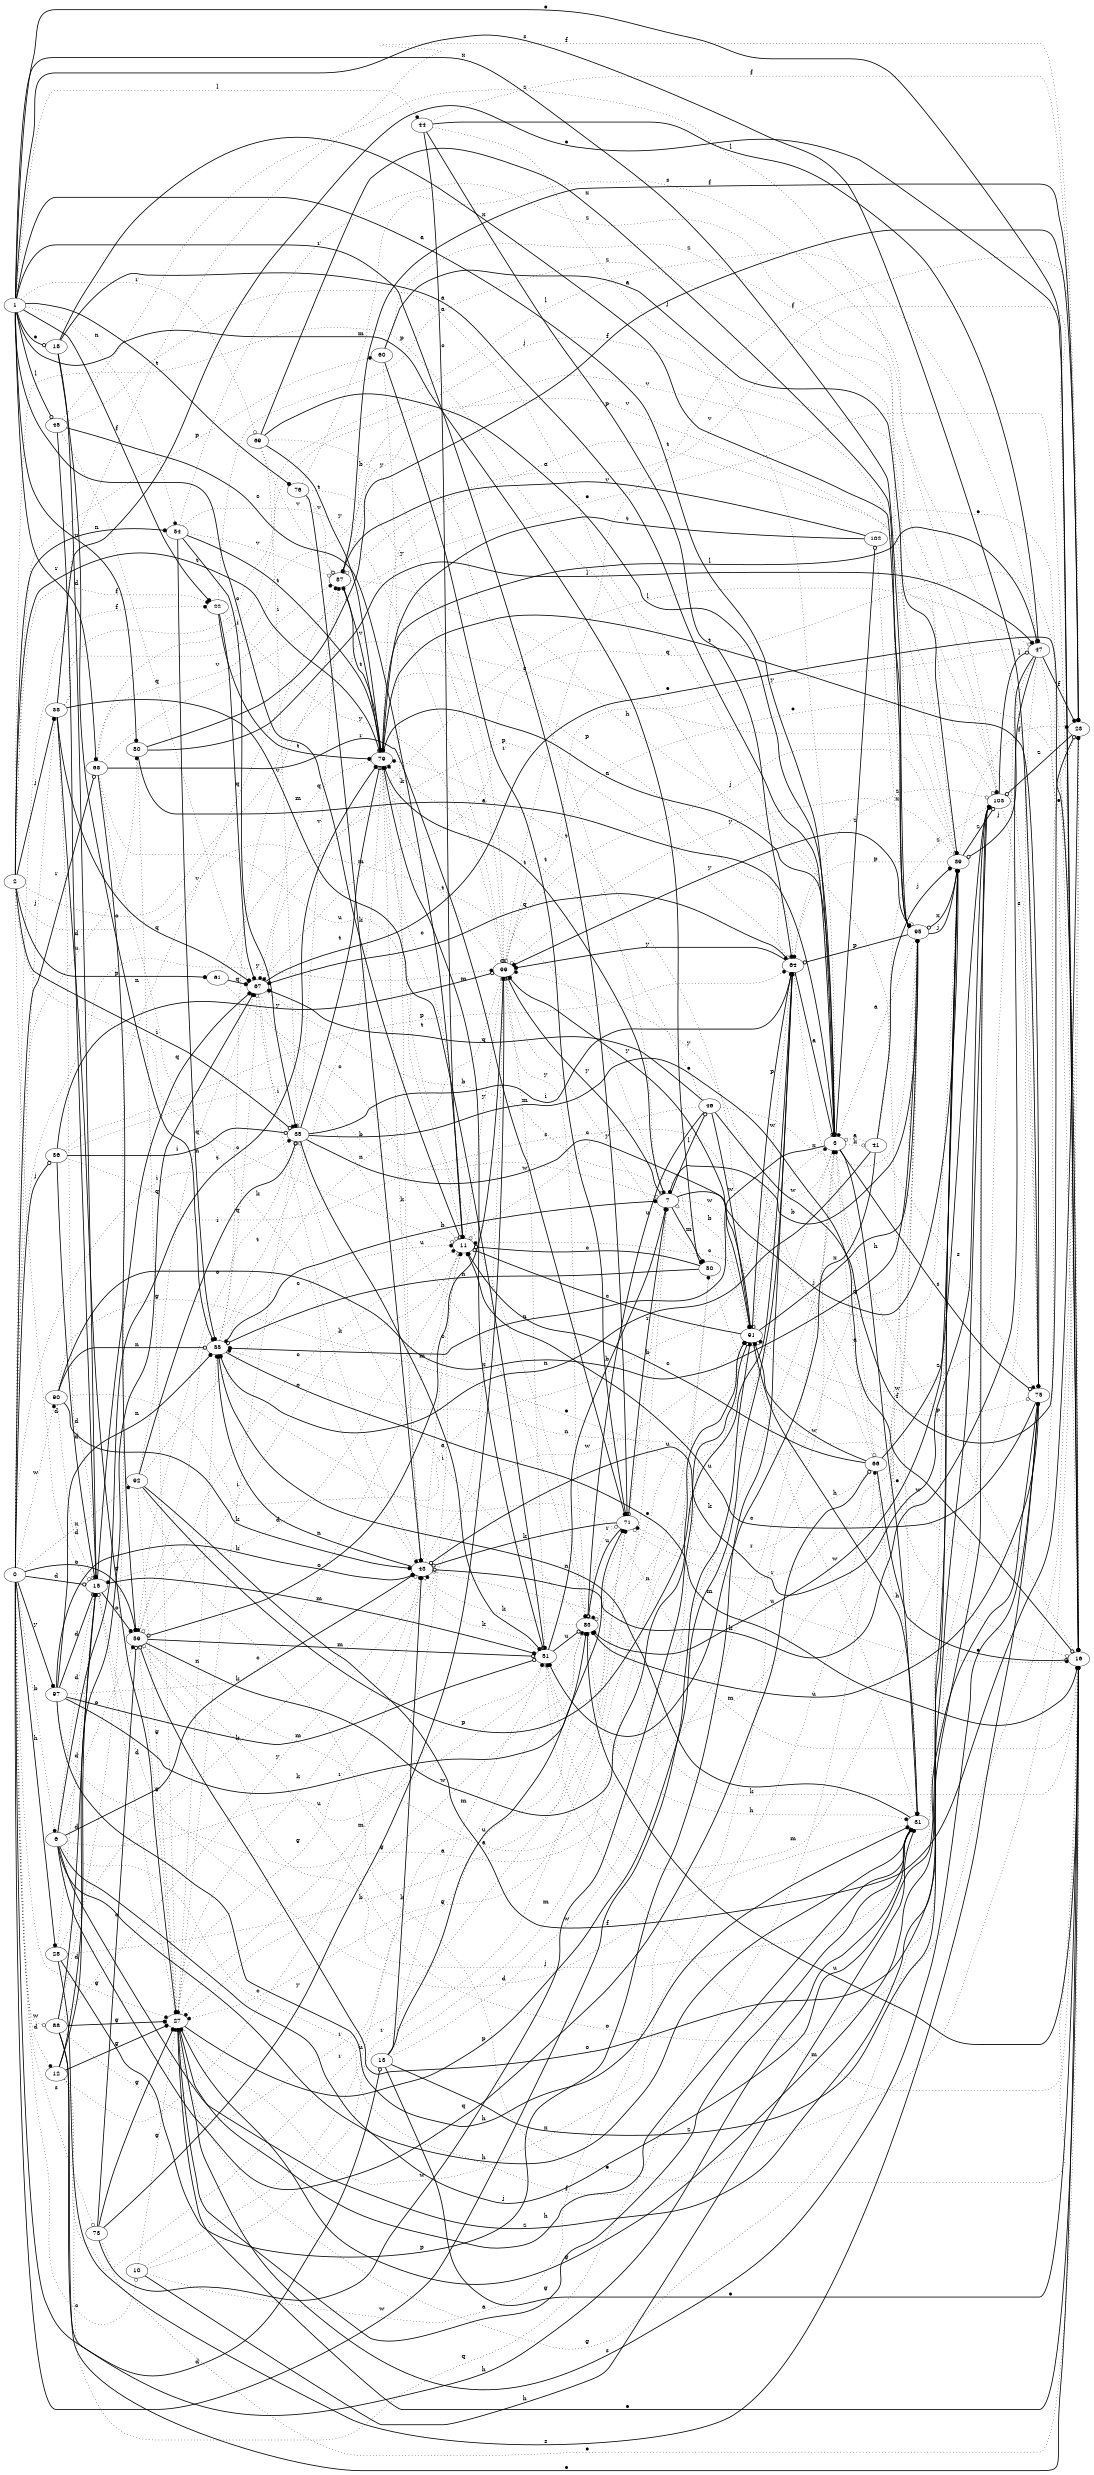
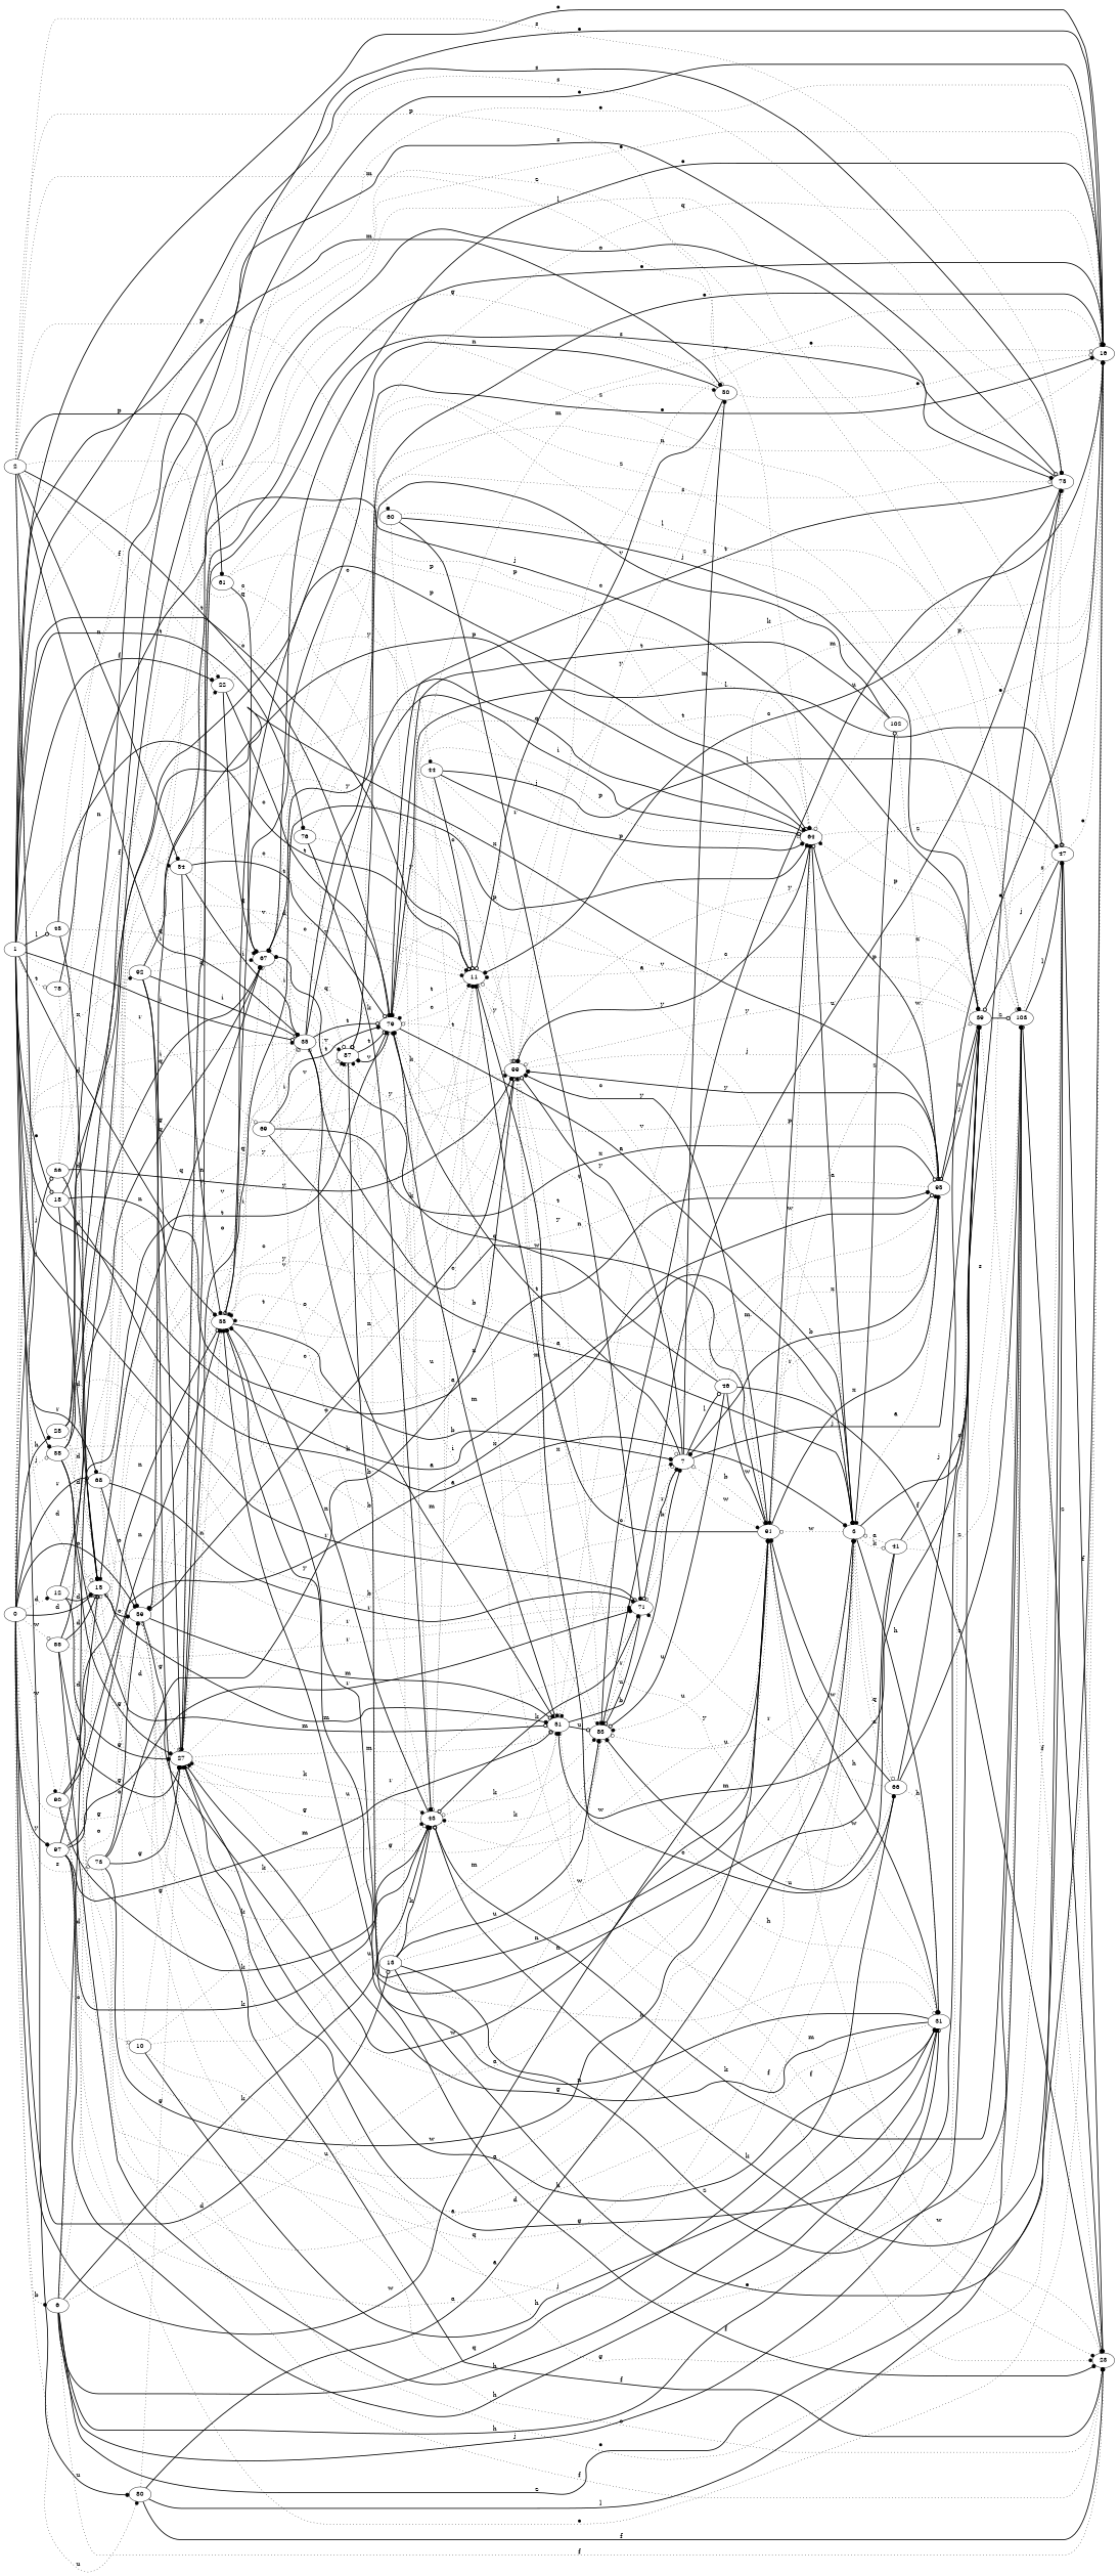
  strict digraph {
    rankdir=LR
    edge [arrowhead=dot style=dotted]
    0
    6
    10
    12
    13
    15
    22
    27
    28
    35
    36
    38
    59
    68
    73
    80
    88
    90
    91
    92
    97
    99
    79
    31
    66
    83
    23
    39
    43
    103
    3
    71
    11
    67
    n35 [label=16]
    50
    51
    75
    95
    64
    55
    7
    87
    47
    1
    18
    44
    45
    54
    69
    76
+   78
    41
    102
    2
    60
    61
    46
    0 -> 6 [label=b]
    0 -> 10 [arrowhead=odot label=c]
    0 -> 12 [label=d]
    0 -> 13 [arrowhead=odot label=d style=bold]
    0 -> 15 [arrowhead=odot label=d style=bold]
    0 -> 22 [label=f]
    0 -> 27 [label=g]
    0 -> 28 [label=h style=bold]
    0 -> 35 [label=i]
    0 -> 36 [arrowhead=odot label=j style=bold]
    0 -> 38 [arrowhead=odot label=j]
    0 -> 59 [label=o style=bold]
    0 -> 68 [arrowhead=odot label=r style=bold]
    0 -> 73 [arrowhead=odot label=s]
    0 -> 80 [label=u]
    0 -> 88 [arrowhead=odot label=w]
    0 -> 90 [label=w]
    0 -> 91 [label=w style=bold]
    0 -> 92 [label=x]
    0 -> 97 [label=y style=bold]
    0 -> 99 [label=y]
    6 -> 15 [arrowhead=odot label=d]
    6 -> 59 [label=o]
    6 -> 79 [label=t style=bold]
    6 -> 31 [arrowhead=odot label=h style=bold]
    6 -> 66 [arrowhead=odot label=q style=bold]
    6 -> 83 [label=u]
    6 -> 23 [label=f]
    6 -> 39 [arrowhead=odot label=j style=bold]
    6 -> 43 [arrowhead=odot label=k style=bold]
    6 -> 103 [arrowhead=odot label=z style=bold]
    10 -> 27 [label=g]
    10 -> 31 [label=h style=bold]
    10 -> 83 [arrowhead=odot label=u]
    10 -> 3 [label=a]
    10 -> 71 [label=r]
    12 -> 15 [label=d style=bold]
    12 -> 27 [label=g style=bold]
    12 -> 66 [label=q]
    12 -> 71 [label=r]
    12 -> 11 [label=c]
    12 -> 67 [label=q style=bold]
    13 -> 91 [arrowhead=odot label=w]
    13 -> 83 [label=u style=bold]
    13 -> 43 [label=k style=bold]
    13 -> 103 [arrowhead=odot label=z style=bold]
    13 -> n35 [arrowhead=odot label=e style=bold]
    13 -> 50 [label=m]
    13 -> 51 [label=m]
    15 -> 59 [label=o style=bold]
    15 -> 67 [label=q style=bold]
    15 -> 51 [label=m style=bold]
    22 -> 99 [arrowhead=odot label=y]
    22 -> 79 [label=t style=bold]
    22 -> 103 [arrowhead=odot label=z]
    22 -> 67 [label=q style=bold]
    27 -> 15 [arrowhead=odot label=d]
    27 -> 35 [arrowhead=odot label=i]
    27 -> 31 [arrowhead=odot label=h style=bold]
    27 -> 43 [label=k]
    27 -> n35 [arrowhead=odot label=e style=bold]
    27 -> 51 [arrowhead=odot label=m]
    27 -> 75 [label=s style=bold]
    27 -> 95 [label=x]
    27 -> 64 [label=p style=bold]
    27 -> 55 [label=n]
    28 -> 15 [arrowhead=odot label=d]
    28 -> 43 [arrowhead=odot label=k]
    28 -> 75 [arrowhead=odot label=s style=bold]
    28 -> 64 [arrowhead=odot label=p style=bold]
    28 -> 7 [label=b]
    35 -> 59 [label=o]
    35 -> 91 [label=w style=bold]
    35 -> 79 [arrowhead=odot label=t style=bold]
    35 -> n35 [arrowhead=odot label=e style=bold]
    35 -> 51 [label=m style=bold]
    35 -> 64 [arrowhead=odot label=i style=bold]
    35 -> 87 [label=v]
    36 -> 15 [arrowhead=odot label=d style=bold]
    36 -> 99 [arrowhead=odot label=y style=bold]
    36 -> 75 [arrowhead=odot label=s]
    36 -> 64 [label=p]
    36 -> 7 [arrowhead=odot label=b]
    38 -> 15 [label=d]
    38 -> 27 [label=g style=bold]
    38 -> 23 [arrowhead=odot label=f]
    38 -> 67 [label=q style=bold]
    38 -> n35 [arrowhead=odot label=e style=bold]
    38 -> 51 [arrowhead=odot label=m style=bold]
    38 -> 7 [label=b]
    38 -> 47 [arrowhead=odot label=l]
    59 -> 27 [arrowhead=odot label=g]
    59 -> 91 [label=w style=bold]
    59 -> 79 [arrowhead=odot label=t]
    59 -> 39 [arrowhead=odot label=j]
    59 -> 3 [label=a]
    59 -> 11 [label=c]
    59 -> 51 [arrowhead=odot label=m style=bold]
    68 -> 59 [label=o style=bold]
    68 -> 83 [label=u]
    68 -> 39 [arrowhead=odot label=j]
    68 -> 43 [label=k]
    68 -> 71 [label=r style=bold]
    68 -> n35 [label=e]
    68 -> 87 [label=v]
    73 -> 27 [label=g style=bold]
    73 -> 59 [arrowhead=odot label=o style=bold]
    73 -> 91 [arrowhead=odot label=w style=bold]
    73 -> 99 [arrowhead=odot label=y style=bold]
    73 -> n35 [label=e]
    80 -> 27 [arrowhead=odot label=g]
    80 -> 23 [arrowhead=odot label=f style=bold]
    80 -> 3 [arrowhead=odot label=a style=bold]
    80 -> 47 [label=l style=bold]
    88 -> 15 [arrowhead=odot label=d style=bold]
    88 -> 27 [label=g style=bold]
    88 -> 99 [label=y]
    88 -> 31 [label=h style=bold]
    88 -> 71 [label=r]
    88 -> n35 [arrowhead=odot label=e style=bold]
    88 -> 87 [label=v]
    90 -> 15 [arrowhead=odot label=d]
    90 -> 43 [label=k style=bold]
    90 -> 3 [label=a]
    90 -> n35 [label=e]
    90 -> 95 [arrowhead=odot label=x style=bold]
    90 -> 55 [arrowhead=odot label=n style=bold]
    91 -> 99 [label=y style=bold]
    91 -> 79 [label=t]
    91 -> 31 [arrowhead=odot label=h style=bold]
    91 -> 83 [label=u]
    91 -> 11 [arrowhead=odot label=c style=bold]
    91 -> 95 [arrowhead=odot label=x style=bold]
    91 -> 64 [label=p style=bold]
    91 -> 7 [arrowhead=odot label=b]
-   92 -> 27 [arrowhead=odot label=g]
+   92 -> 27 [arrowhead=odot label=g style=bold]
    92 -> 35 [arrowhead=odot label=i style=bold]
    92 -> 23 [label=f style=bold]
    92 -> 11 [label=c]
    92 -> 67 [label=q]
    92 -> n35 [arrowhead=odot label=e]
    92 -> 64 [label=p style=bold]
    97 -> 15 [arrowhead=odot label=d style=bold]
    97 -> 31 [label=h style=bold]
    97 -> 43 [label=k style=bold]
    97 -> 3 [label=a]
    97 -> 71 [label=r style=bold]
    97 -> 11 [arrowhead=odot label=c]
    97 -> 51 [arrowhead=odot label=m style=bold]
    97 -> 55 [label=n style=bold]
    99 -> 59 [arrowhead=odot label=o style=bold]
    99 -> 79 [arrowhead=odot label=t]
    99 -> 23 [label=f]
    99 -> 39 [arrowhead=odot label=j]
    99 -> n35 [arrowhead=odot label=e]
    99 -> 51 [label=m]
    99 -> 55 [label=n]
    79 -> 43 [arrowhead=odot label=k]
    79 -> 3 [arrowhead=odot label=a style=bold]
    79 -> 11 [label=c]
    79 -> 67 [label=q]
    79 -> 51 [arrowhead=odot label=m style=bold]
    79 -> 64 [arrowhead=odot label=p]
    79 -> 87 [label=v style=bold]
    79 -> 47 [arrowhead=odot label=l style=bold]
    31 -> 15 [arrowhead=odot label=d]
    31 -> 27 [arrowhead=odot label=g style=bold]
    31 -> 91 [arrowhead=odot label=w]
    31 -> 55 [label=n style=bold]
    66 -> 91 [label=w style=bold]
    66 -> 99 [label=y]
    66 -> 31 [label=h]
    66 -> 103 [label=z style=bold]
    66 -> 3 [label=a]
    66 -> 71 [label=r]
    66 -> 11 [label=c style=bold]
    66 -> n35 [arrowhead=odot label=e style=bold]
    83 -> 27 [label=g]
    83 -> 35 [arrowhead=odot label=i]
    83 -> 99 [arrowhead=odot label=y]
    83 -> 31 [label=h]
    83 -> 43 [label=k]
    83 -> 71 [arrowhead=odot label=r]
    23 -> 59 [arrowhead=odot label=o]
    23 -> 91 [arrowhead=odot label=w]
    23 -> 103 [arrowhead=odot label=z style=bold]
    39 -> 27 [label=g style=bold]
    39 -> 99 [arrowhead=odot label=y]
    39 -> 79 [label=t]
    39 -> 83 [label=u style=bold]
    39 -> 23 [label=f]
    39 -> 103 [arrowhead=odot label=z style=bold]
    39 -> 11 [label=c]
    39 -> 95 [arrowhead=odot label=x style=bold]
    39 -> 64 [label=p]
    39 -> 87 [arrowhead=odot label=v]
    43 -> 27 [label=g]
    43 -> 91 [label=w]
    43 -> 11 [label=c]
    43 -> 55 [label=n style=bold]
    103 -> 27 [label=g]
    103 -> 43 [arrowhead=odot label=k style=bold]
    103 -> 75 [arrowhead=odot label=s]
    103 -> 47 [arrowhead=odot label=l style=bold]
    3 -> 91 [arrowhead=odot label=w]
    3 -> 31 [label=h style=bold]
    3 -> 66 [arrowhead=odot label=q]
    3 -> 83 [arrowhead=odot label=u]
    3 -> 75 [arrowhead=odot label=s style=bold]
    3 -> 55 [label=n style=bold]
    3 -> 41 [arrowhead=odot label=k]
    3 -> 102 [arrowhead=odot label=z style=bold]
    71 -> 83 [arrowhead=odot label=u style=bold]
    71 -> 43 [arrowhead=odot label=k style=bold]
    71 -> 7 [arrowhead=odot label=b]
    11 -> 15 [label=d]
    11 -> 59 [arrowhead=odot label=o]
    11 -> 99 [arrowhead=odot label=y]
    11 -> 79 [label=t]
    67 -> 35 [label=i]
    67 -> 83 [label=u]
    67 -> 43 [arrowhead=odot label=k]
    67 -> n35 [label=e style=bold]
    67 -> 7 [arrowhead=odot label=b]
    67 -> 47 [arrowhead=odot label=l]
    n35 -> 83 [label=u style=bold]
    n35 -> 43 [arrowhead=odot label=k]
    n35 -> 67 [label=q]
    n35 -> 51 [arrowhead=odot label=m]
    n35 -> 64 [arrowhead=odot label=p]
    n35 -> 55 [label=n]
    n35 -> 87 [arrowhead=odot label=v]
    50 -> 27 [label=g]
    50 -> 99 [arrowhead=odot label=y]
    50 -> 11 [arrowhead=odot label=c style=bold]
    50 -> n35 [arrowhead=odot label=e]
    50 -> 55 [arrowhead=odot label=n style=bold]
    51 -> 83 [arrowhead=odot label=u style=bold]
    51 -> 43 [arrowhead=odot label=k]
    51 -> 7 [label=b style=bold]
    75 -> 59 [arrowhead=odot label=o style=bold]
    75 -> 79 [label=t style=bold]
    75 -> 83 [label=u style=bold]
    75 -> 11 [label=c style=bold]
    95 -> 99 [label=y style=bold]
    95 -> 39 [label=j style=bold]
    95 -> 3 [label=a]
    95 -> 71 [arrowhead=odot label=r]
    95 -> 51 [label=m]
    95 -> 64 [arrowhead=odot label=p style=bold]
    95 -> 55 [label=n]
    95 -> 7 [label=b style=bold]
    95 -> 87 [label=v]
    64 -> 91 [arrowhead=odot label=w]
    64 -> 99 [label=y style=bold]
    64 -> 103 [arrowhead=odot label=z]
    64 -> 3 [arrowhead=odot label=a style=bold]
    64 -> 67 [label=q style=bold]
    55 -> 67 [arrowhead=odot label=q]
    55 -> n35 [label=e style=bold]
    55 -> 7 [label=b style=bold]
    55 -> 87 [arrowhead=odot label=v]
    7 -> 91 [label=w]
    7 -> 99 [arrowhead=odot label=y style=bold]
    7 -> 79 [label=t style=bold]
    7 -> 39 [label=j style=bold]
    7 -> 71 [arrowhead=odot label=r style=bold]
    7 -> 50 [label=m style=bold]
    7 -> 46 [arrowhead=odot label=l style=bold]
    87 -> 79 [arrowhead=odot label=t style=bold]
    87 -> 31 [arrowhead=odot label=h]
    87 -> 23 [label=f style=bold]
    47 -> 91 [label=w]
    47 -> 99 [arrowhead=odot label=y]
    47 -> 23 [label=f style=bold]
    47 -> 39 [arrowhead=odot label=j style=bold]
    47 -> 43 [arrowhead=odot label=k style=bold]
    47 -> n35 [label=e]
    47 -> 51 [arrowhead=odot label=m]
    1 -> 22 [label=f style=bold]
-   36 -> 35 [arrowhead=odot label=i style=bold]
+   1 -> 35 [arrowhead=odot label=i style=bold]
    1 -> 68 [label=r style=bold]
    1 -> 80 [label=u style=bold]
    1 -> 3 [arrowhead=odot label=a style=bold]
    1 -> 71 [arrowhead=odot label=r style=bold]
    1 -> 11 [arrowhead=odot label=c style=bold]
    1 -> n35 [arrowhead=odot label=e style=bold]
    1 -> 50 [label=m style=bold]
    1 -> 75 [label=s style=bold]
    1 -> 95 [label=x style=bold]
    1 -> 18 [arrowhead=odot label=e style=bold]
    1 -> 44 [label=l]
    1 -> 45 [arrowhead=odot label=l style=bold]
    1 -> 54 [label=n]
    1 -> 69 [arrowhead=odot label=r]
    1 -> 76 [label=t style=bold]
+   1 -> 78 [arrowhead=odot label=t]
    18 -> 15 [arrowhead=odot label=d style=bold]
    18 -> 3 [label=a style=bold]
    18 -> 95 [arrowhead=odot label=x style=bold]
    18 -> 55 [label=n style=bold]
    44 -> 23 [label=f]
    44 -> 3 [arrowhead=odot label=a]
    44 -> 11 [arrowhead=odot label=c style=bold]
    44 -> 64 [label=p style=bold]
    44 -> 47 [label=l style=bold]
    45 -> 15 [label=d style=bold]
    45 -> 103 [arrowhead=odot label=z]
    45 -> 3 [arrowhead=odot label=a]
    45 -> 11 [arrowhead=odot label=c style=bold]
    45 -> 67 [label=q]
    54 -> 35 [label=i style=bold]
    54 -> 99 [arrowhead=odot label=y]
    54 -> 79 [arrowhead=odot label=t style=bold]
    54 -> 103 [label=z]
    54 -> 55 [label=n style=bold]
    54 -> 87 [arrowhead=odot label=v]
    69 -> 35 [arrowhead=odot label=i]
    69 -> 99 [arrowhead=odot label=y]
    69 -> 79 [label=t style=bold]
    69 -> 3 [label=a style=bold]
    69 -> 95 [arrowhead=odot label=x style=bold]
    69 -> 87 [arrowhead=odot label=v]
    76 -> 99 [arrowhead=odot label=y]
    76 -> 43 [label=k style=bold]
    76 -> 75 [arrowhead=odot label=s]
    76 -> 87 [arrowhead=odot label=v]
+   78 -> 15 [arrowhead=odot label=d]
+   78 -> 39 [label=j style=bold]
    41 -> 39 [label=j style=bold]
    41 -> 103 [label=z]
    41 -> 3 [arrowhead=odot label=a]
    41 -> 51 [label=m style=bold]
    41 -> 75 [label=s]
    41 -> 55 [arrowhead=odot label=n style=bold]
    102 -> 79 [label=t style=bold]
    102 -> n35 [arrowhead=odot label=e]
    102 -> 95 [arrowhead=odot label=x]
    102 -> 87 [arrowhead=odot label=v style=bold]
    2 -> 15 [arrowhead=odot label=d]
    2 -> 22 [label=f]
    2 -> 35 [arrowhead=odot label=i style=bold]
    2 -> 38 [label=j style=bold]
    2 -> 79 [arrowhead=odot label=t style=bold]
    2 -> 11 [arrowhead=odot label=c]
    2 -> 50 [arrowhead=odot label=m]
    2 -> 75 [label=s]
    2 -> 64 [label=p]
    2 -> 54 [label=n style=bold]
    2 -> 60 [label=p]
    2 -> 61 [label=p style=bold]
    60 -> 39 [label=j style=bold]
    60 -> 43 [label=k]
    60 -> 103 [arrowhead=odot label=z]
    60 -> 71 [label=r style=bold]
    61 -> 11 [arrowhead=odot label=c]
    61 -> 67 [label=q style=bold]
    61 -> 64 [arrowhead=odot label=p]
    46 -> 91 [arrowhead=odot label=w style=bold]
    46 -> 79 [label=t]
    46 -> 83 [arrowhead=odot label=u style=bold]
    46 -> 23 [arrowhead=odot label=f style=bold]
    46 -> 11 [arrowhead=odot label=c]
    46 -> 67 [label=q style=bold]
    46 -> 95 [label=x]
  }
